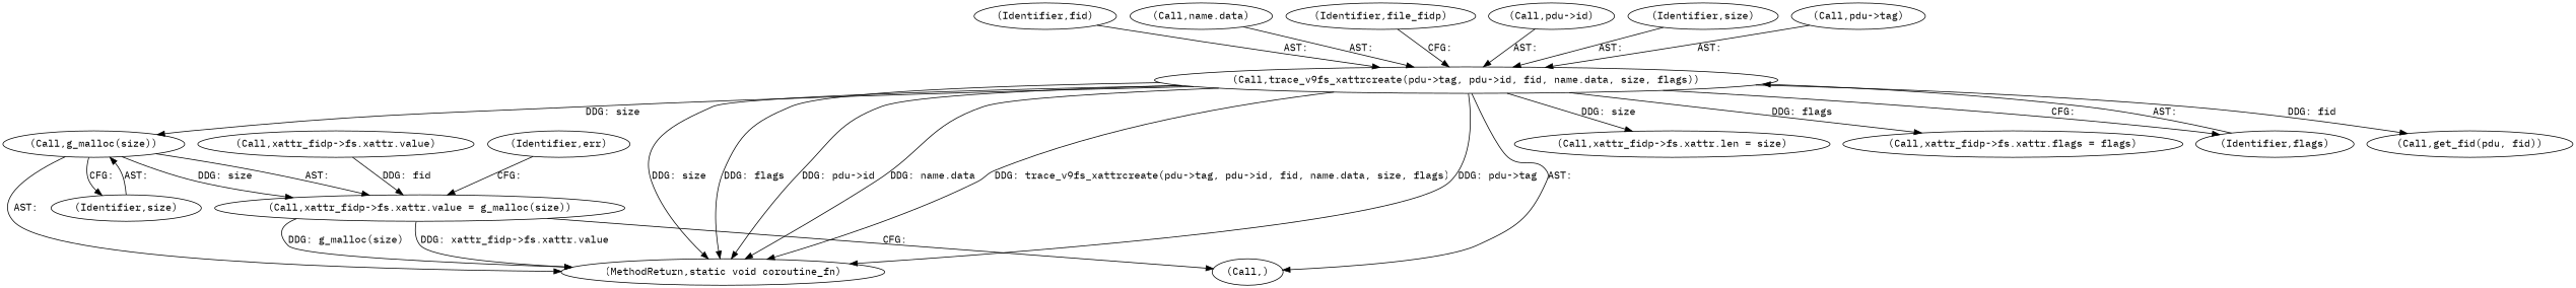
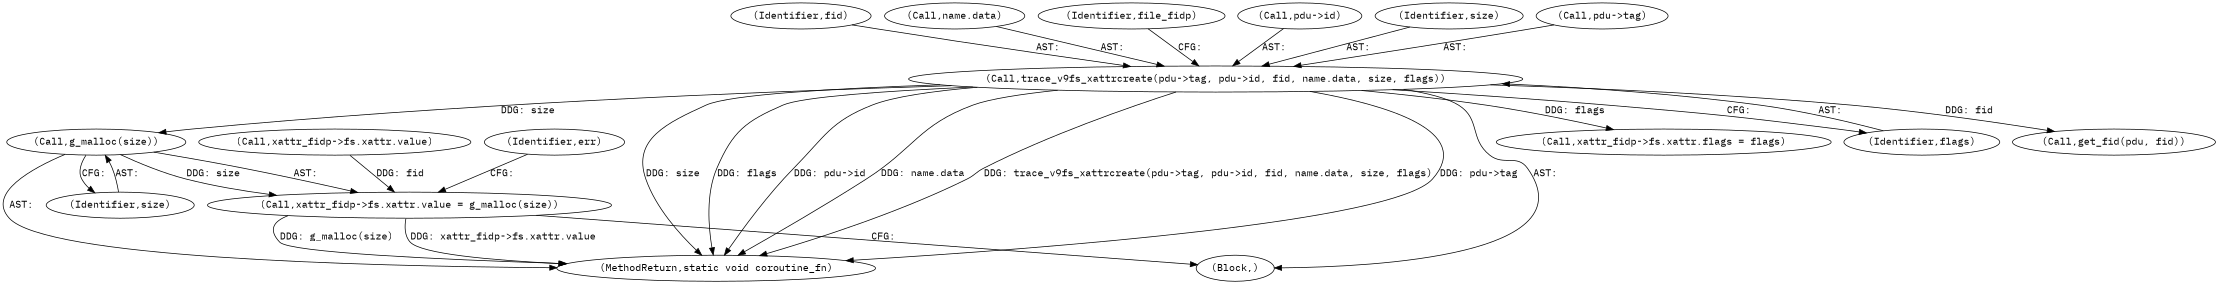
  digraph {
    fontname="IBM Plex Mono"
    node [fontname="IBM Plex Mono"]
    edge [fontname="IBM Plex Mono"]
    n1 [label="(Call,g_malloc(size))"]
    n2 [label="(Call,xattr_fidp->fs.xattr.value = g_malloc(size))"]
    n3 [label="(Identifier,size)"]
    n4 [label="(MethodReturn,static void coroutine_fn)"]
-   n5 [label="(Call,)"]
+   n5 [label="(Block,)"]
    n6 [label="(Call,trace_v9fs_xattrcreate(pdu->tag, pdu->id, fid, name.data, size, flags))"]
-   n7 [label="(Call,xattr_fidp->fs.xattr.len = size)"]
    n8 [label="(Call,xattr_fidp->fs.xattr.flags = flags)"]
    n9 [label="(Identifier,flags)"]
    n10 [label="(Call,get_fid(pdu, fid))"]
    n11 [label="(Identifier,fid)"]
    n12 [label="(Call,name.data)"]
    n13 [label="(Call,xattr_fidp->fs.xattr.value)"]
    n14 [label="(Identifier,file_fidp)"]
    n15 [label="(Call,pdu->id)"]
    n16 [label="(Identifier,size)"]
    n17 [label="(Identifier,err)"]
    n18 [label="(Call,pdu->tag)"]
    n1 -> n2 [label="AST: "]
    n1 -> n2 [label="DDG: size"]
    n1 -> n3 [label="CFG: "]
    n1 -> n4 [label="AST: "]
    n2 -> n4 [label="DDG: g_malloc(size)"]
    n2 -> n4 [label="DDG: xattr_fidp->fs.xattr.value"]
    n2 -> n5 [label="CFG: "]
    n3 -> n1 [label="AST: "]
    n6 -> n1 [label="DDG: size"]
    n6 -> n4 [label="DDG: size"]
    n6 -> n4 [label="DDG: flags"]
    n6 -> n4 [label="DDG: pdu->id"]
    n6 -> n4 [label="DDG: name.data"]
    n6 -> n4 [label="DDG: trace_v9fs_xattrcreate(pdu->tag, pdu->id, fid, name.data, size, flags)"]
    n6 -> n4 [label="DDG: pdu->tag"]
    n6 -> n5 [label="AST: "]
-   n6 -> n7 [label="DDG: size"]
    n6 -> n8 [label="DDG: flags"]
    n6 -> n9 [label="CFG: "]
    n6 -> n10 [label="DDG: fid"]
    n9 -> n6 [label="AST: "]
    n11 -> n6 [label="AST: "]
    n12 -> n6 [label="AST: "]
    n13 -> n2 [label="DDG: fid"]
    n14 -> n6 [label="CFG: "]
    n15 -> n6 [label="AST: "]
    n16 -> n6 [label="AST: "]
    n17 -> n2 [label="CFG: "]
    n18 -> n6 [label="AST: "]
  }
